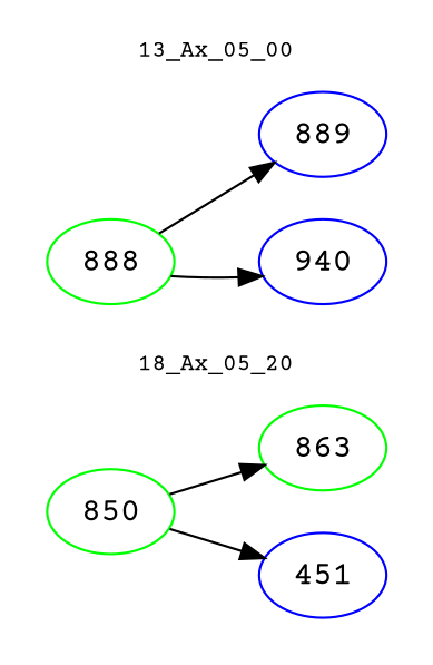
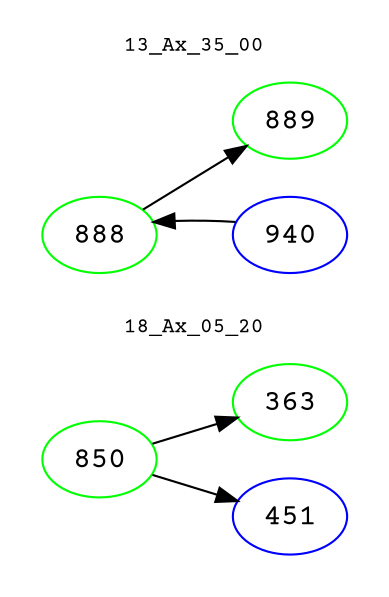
  digraph {
    fontname="Courier Prime"
    rankdir=LR
    node [color=green fontname="Courier Prime"]
    edge [color=black fontname="Courier Prime"]
    n1 [label=850]
    n2 [color=blue label=451]
-   n3 [label=863]
+   n3 [label=363]
    n4 [label=888]
    n5 [color=blue label=940]
-   n6 [color=blue label=889]
+   n6 [label=889]
    subgraph cluster_1 {
      color=white
      fontsize=10
      label="18_Ax_05_20"
      n1
      n2
      n3
    }
    subgraph cluster_2 {
      color=white
      fontsize=10
-     label="13_Ax_05_00"
+     label="13_Ax_35_00"
      n4
      n5
      n6
    }
    n1 -> n2
    n1 -> n3
-   n4 -> n5
+   n5 -> n4
    n4 -> n6
  }
